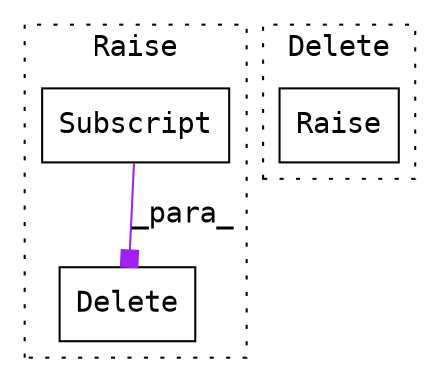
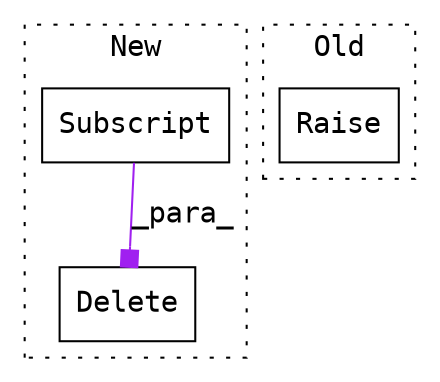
  digraph {
    fontname="DejaVu Sans Mono"
    node [shape=box fontname="DejaVu Sans Mono"]
    n1 [a=101 l=30 label=Delete s=2942]
    n2 [a=63 l="26,0" label=Subscript s="2946,0"]
    n3 [a=91 l=6 label=Raise s=3636]
    subgraph cluster_1 {
-     label=Raise
+     label=New
      style=dotted
      n1
      n2
    }
    subgraph cluster_2 {
-     label=Delete
+     label=Old
      style=dotted
      n3
    }
    n2 -> n1 [label=_para_ color=purple arrowhead=box fontname="DejaVu Sans Mono"]
  }
